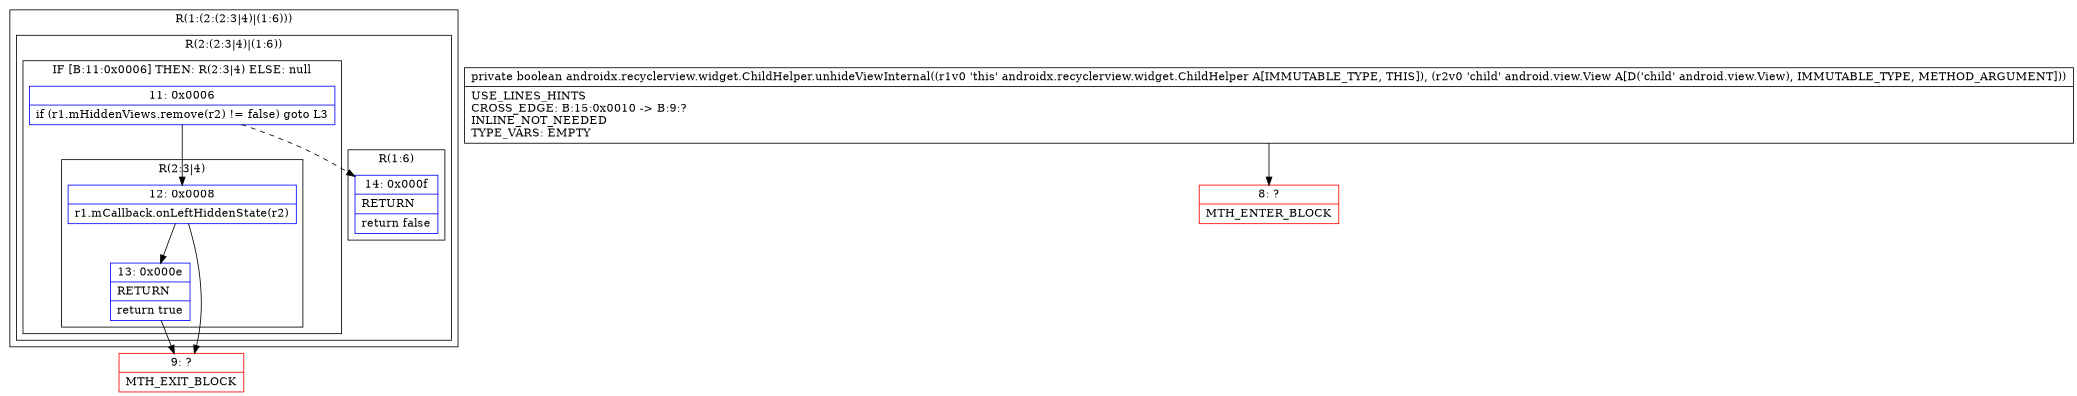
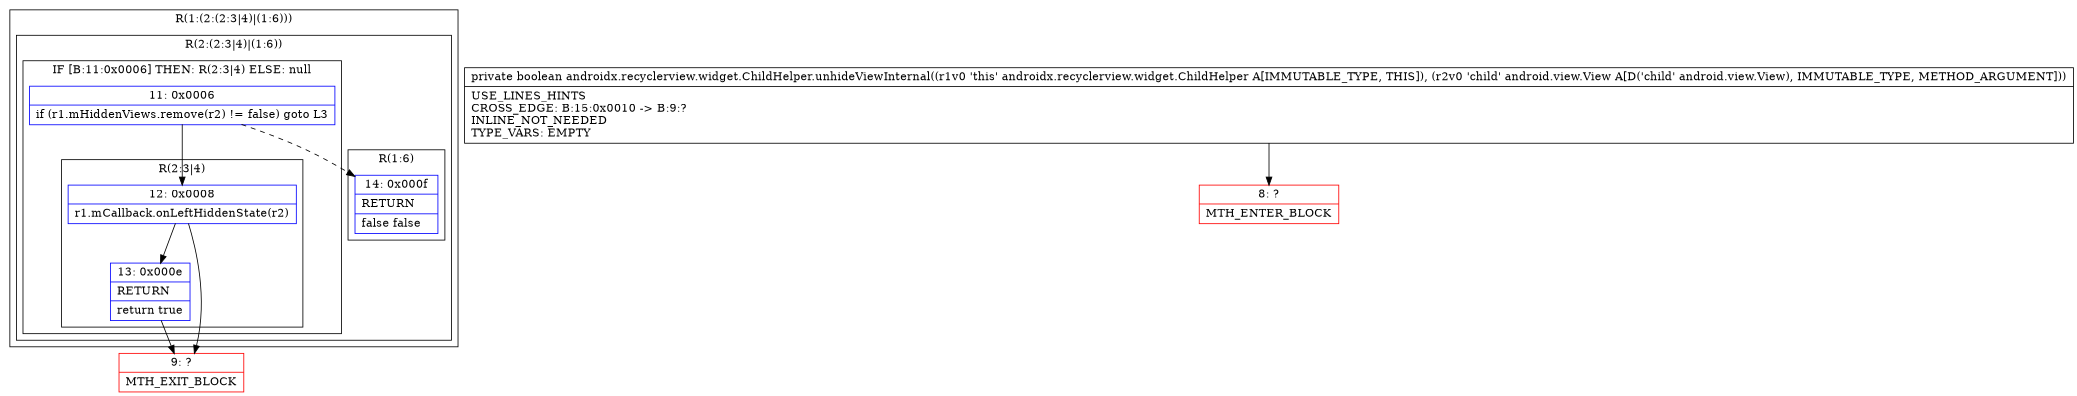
  digraph {
    node [color=blue shape=record]
    n1 [label="{12\:\ 0x0008|r1.mCallback.onLeftHiddenState(r2)\l}"]
    n2 [label="{13\:\ 0x000e|RETURN\l|return true\l}"]
    n3 [label="{11\:\ 0x0006|if (r1.mHiddenViews.remove(r2) != false) goto L3\l}"]
-   n4 [label="{14\:\ 0x000f|RETURN\l|return false\l}"]
+   n4 [label="{14\:\ 0x000f|RETURN\l|false false\l}"]
    n5 [color=red label="{9\:\ ?|MTH_EXIT_BLOCK\l}"]
    n6 [color=red label="{8\:\ ?|MTH_ENTER_BLOCK\l}"]
    n7 [label="{private boolean androidx.recyclerview.widget.ChildHelper.unhideViewInternal((r1v0 'this' androidx.recyclerview.widget.ChildHelper A[IMMUTABLE_TYPE, THIS]), (r2v0 'child' android.view.View A[D('child' android.view.View), IMMUTABLE_TYPE, METHOD_ARGUMENT]))  | USE_LINES_HINTS\lCROSS_EDGE: B:15:0x0010 \-\> B:9:?\lINLINE_NOT_NEEDED\lTYPE_VARS: EMPTY\l}" color=""]
    subgraph cluster_1 {
      label="R(1:(2:(2:3|4)|(1:6)))"
      subgraph cluster_2 {
        label="R(2:(2:3|4)|(1:6))"
        subgraph cluster_3 {
          label="IF [B:11:0x0006] THEN: R(2:3|4) ELSE: null"
          n3
          subgraph cluster_4 {
            label="R(2:3|4)"
            n1
            n2
          }
        }
        subgraph cluster_5 {
          label="R(1:6)"
          n4
        }
      }
    }
    n1 -> n2
    n1 -> n5
    n2 -> n5
    n3 -> n1
    n3 -> n4 [style=dashed]
    n7 -> n6
  }
